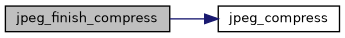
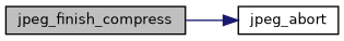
  digraph {
    rankdir=LR
    node [color=black fontname=Helvetica fontsize=10 shape=record]
    n1 [fillcolor=grey75 fontcolor=black height=0.2 label=jpeg_finish_compress style=filled width=0.4]
-   n2 [height=0.2 label=jpeg_compress width=0.4]
+   n2 [height=0.2 label=jpeg_abort width=0.4]
    n1 -> n2 [color=midnightblue fontname=Helvetica fontsize=10 labelfontname=Helvetica labelfontsize=10 style=solid]
  }
